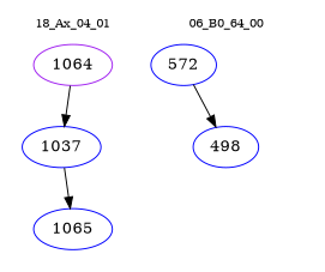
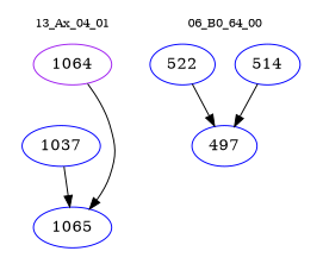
  digraph {
    node [color=blue]
    edge [color=black]
    n1 [color=purple label=1064]
    n2 [label=1037]
    n3 [label=1065]
-   n5 [label=498]
-   n6 [label=572]
+   n4 [label=514]
+   n5 [label=497]
+   n6 [label=522]
    subgraph cluster_1 {
      color=white
      fontsize=10
-     label="18_Ax_04_01"
+     label="13_Ax_04_01"
      n1
      n2
      n3
    }
    subgraph cluster_2 {
      color=white
      fontsize=10
      label="06_B0_64_00"
+     n4
      n5
      n6
    }
-   n1 -> n2
+   n1 -> n3
    n2 -> n3
+   n4 -> n5
    n6 -> n5
  }
